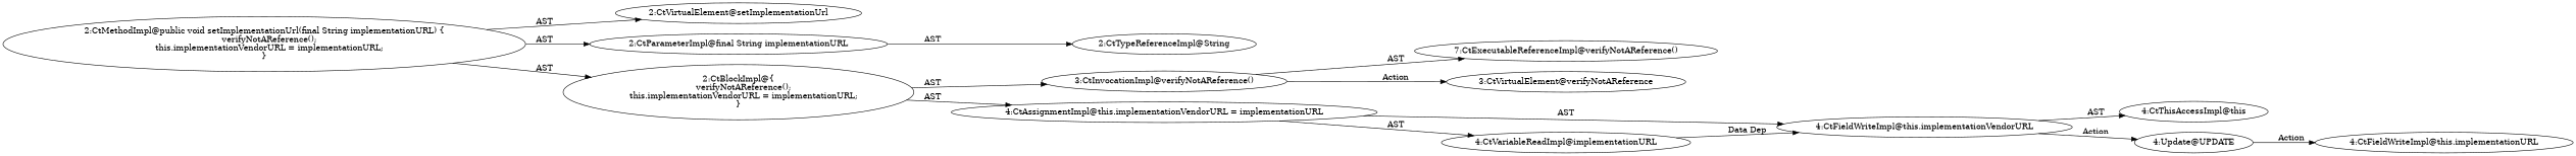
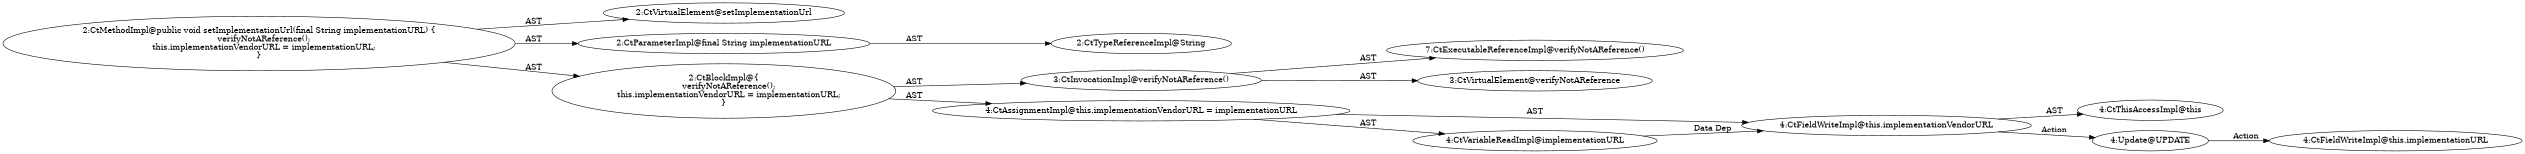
  digraph {
    rankdir=LR
    node [shape=ellipse]
    n1 [label="2:CtVirtualElement@setImplementationUrl"]
    n2 [label="2:CtParameterImpl@final String implementationURL"]
    n3 [label="2:CtTypeReferenceImpl@String"]
    n4 [label="7:CtExecutableReferenceImpl@verifyNotAReference()"]
    n5 [label="3:CtVirtualElement@verifyNotAReference"]
    n6 [label="3:CtInvocationImpl@verifyNotAReference()"]
    n7 [label="4:CtFieldWriteImpl@this.implementationVendorURL"]
    n8 [label="4:CtThisAccessImpl@this"]
    n9 [label="4:Update@UPDATE"]
    n10 [label="4:CtFieldWriteImpl@this.implementationURL"]
    n11 [label="4:CtVariableReadImpl@implementationURL"]
    n12 [label="4:CtAssignmentImpl@this.implementationVendorURL = implementationURL"]
    n13 [label="2:CtBlockImpl@\{\n    verifyNotAReference();\n    this.implementationVendorURL = implementationURL;\n\}"]
    n14 [label="2:CtMethodImpl@public void setImplementationUrl(final String implementationURL) \{\n    verifyNotAReference();\n    this.implementationVendorURL = implementationURL;\n\}"]
    n2 -> n3 [label=AST]
    n6 -> n4 [label=AST]
-   n6 -> n5 [label=Action]
+   n6 -> n5 [label=AST]
    n7 -> n8 [label=AST]
    n7 -> n9 [label=Action]
    n9 -> n10 [label=Action]
    n11 -> n7 [label="Data Dep"]
    n12 -> n7 [label=AST]
    n12 -> n11 [label=AST]
    n13 -> n6 [label=AST]
    n13 -> n12 [label=AST]
    n14 -> n1 [label=AST]
    n14 -> n2 [label=AST]
    n14 -> n13 [label=AST]
  }
